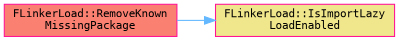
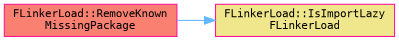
  digraph {
    rankdir=LR
    fontname="DejaVu Sans Mono"
    node [color=deeppink fontname="DejaVu Sans Mono" fontsize=10 shape=box style=filled]
    n1 [fillcolor=salmon fontcolor=black height=0.2 label="FLinkerLoad::RemoveKnown\lMissingPackage" width=0.4]
-   n2 [fillcolor=khaki height=0.2 label="FLinkerLoad::IsImportLazy\lLoadEnabled" width=0.4]
+   n2 [fillcolor=khaki height=0.2 label="FLinkerLoad::IsImportLazy\lFLinkerLoad" width=0.4]
    n1 -> n2 [color=steelblue1 fontname="DejaVu Sans Mono" fontsize=10 labelfontname=Helvetica labelfontsize=10 style=solid]
  }
